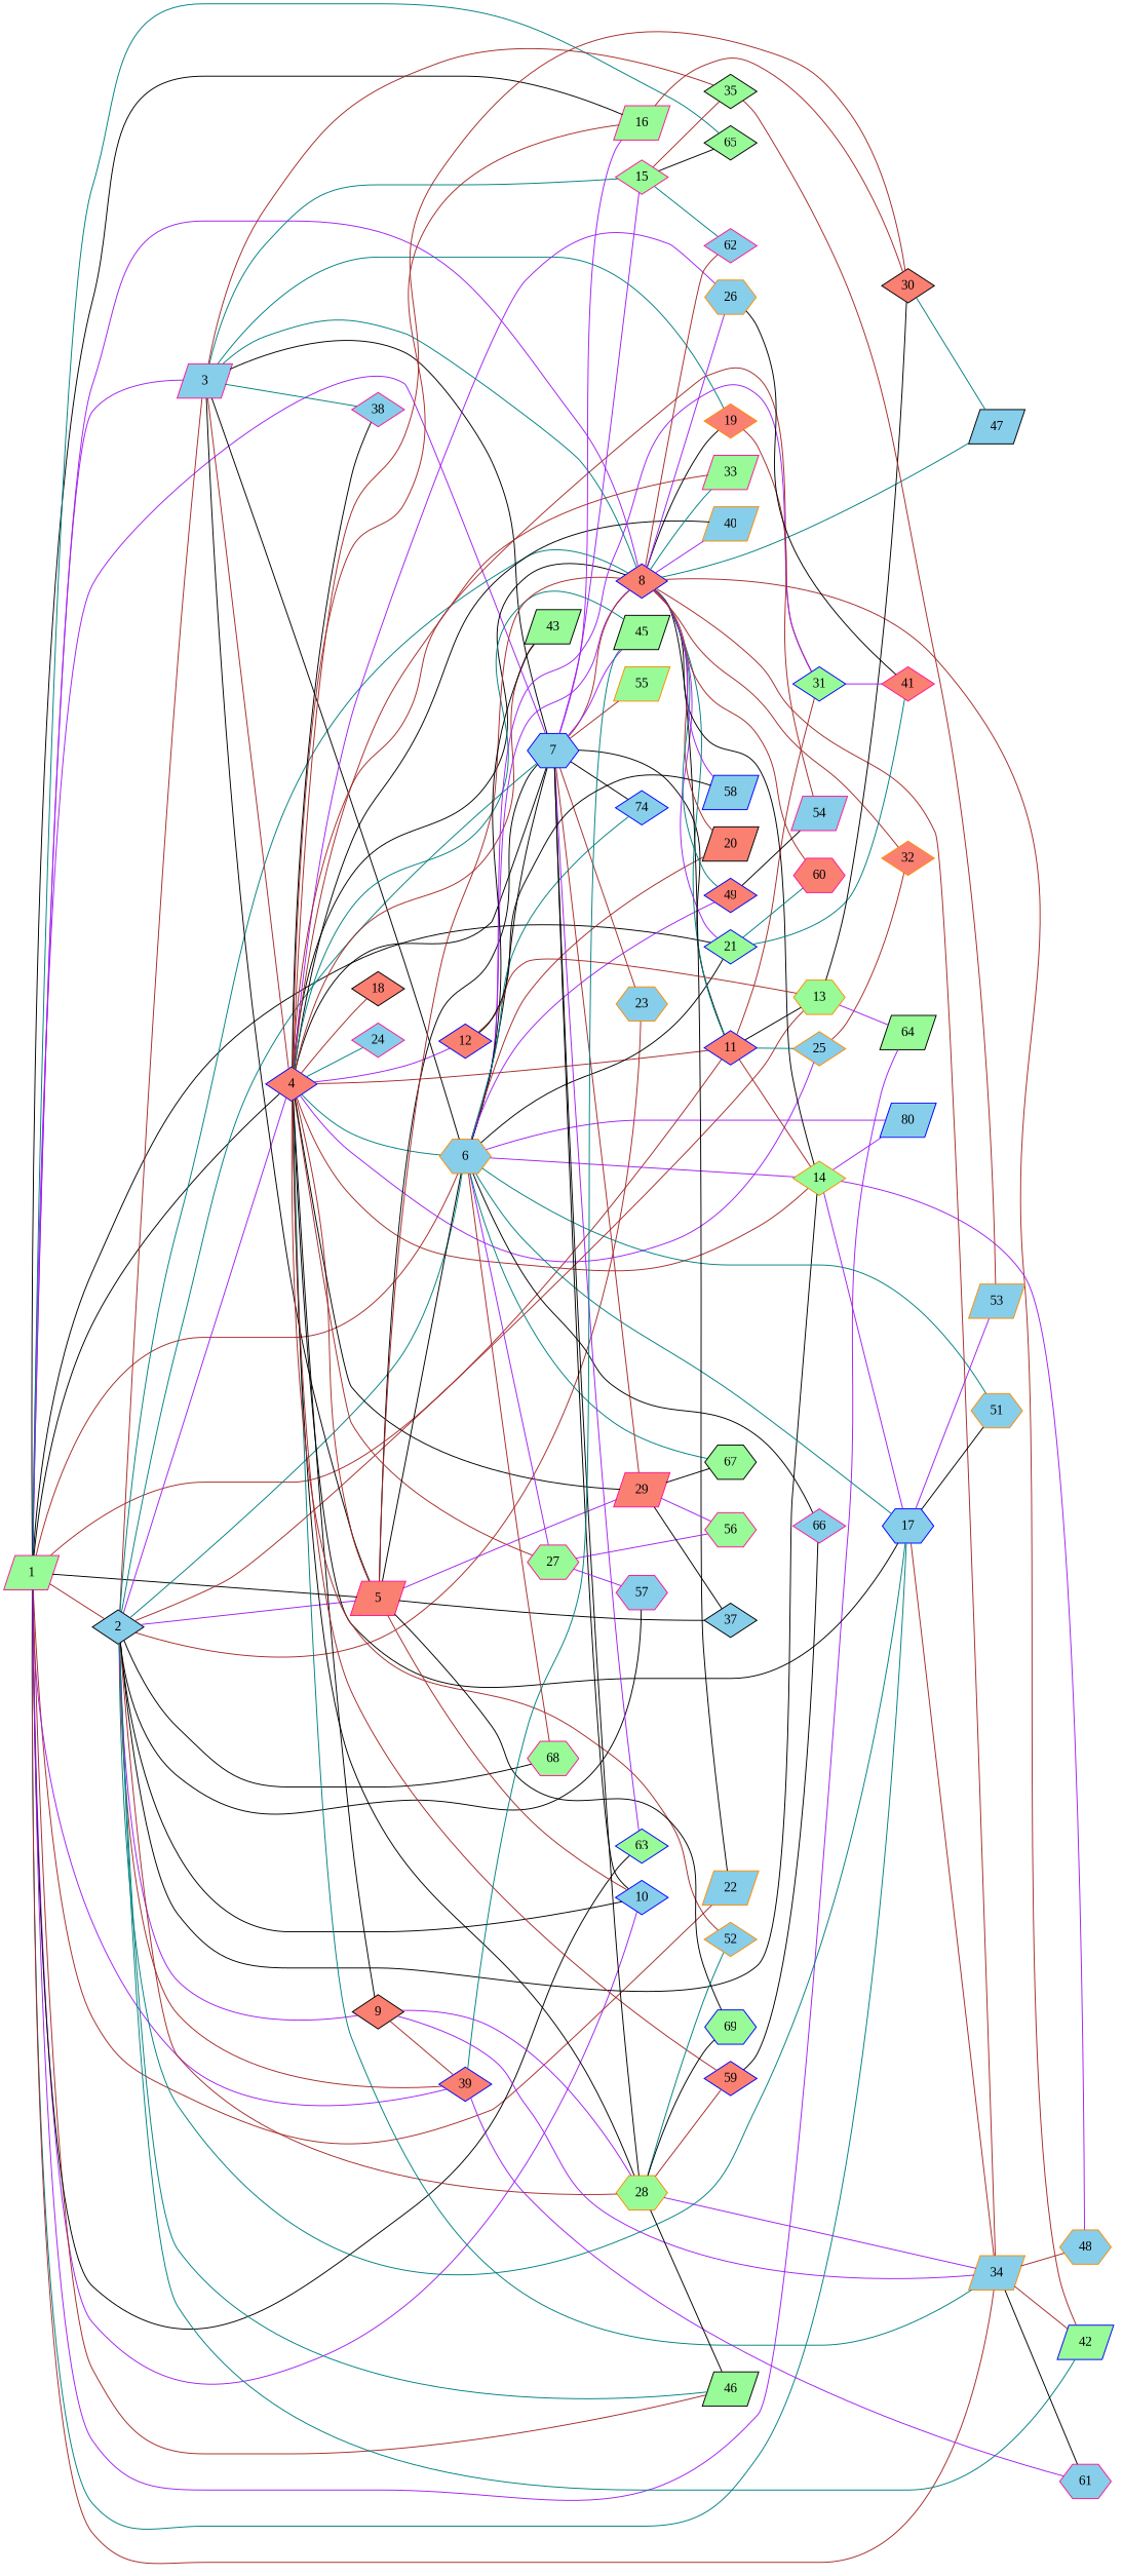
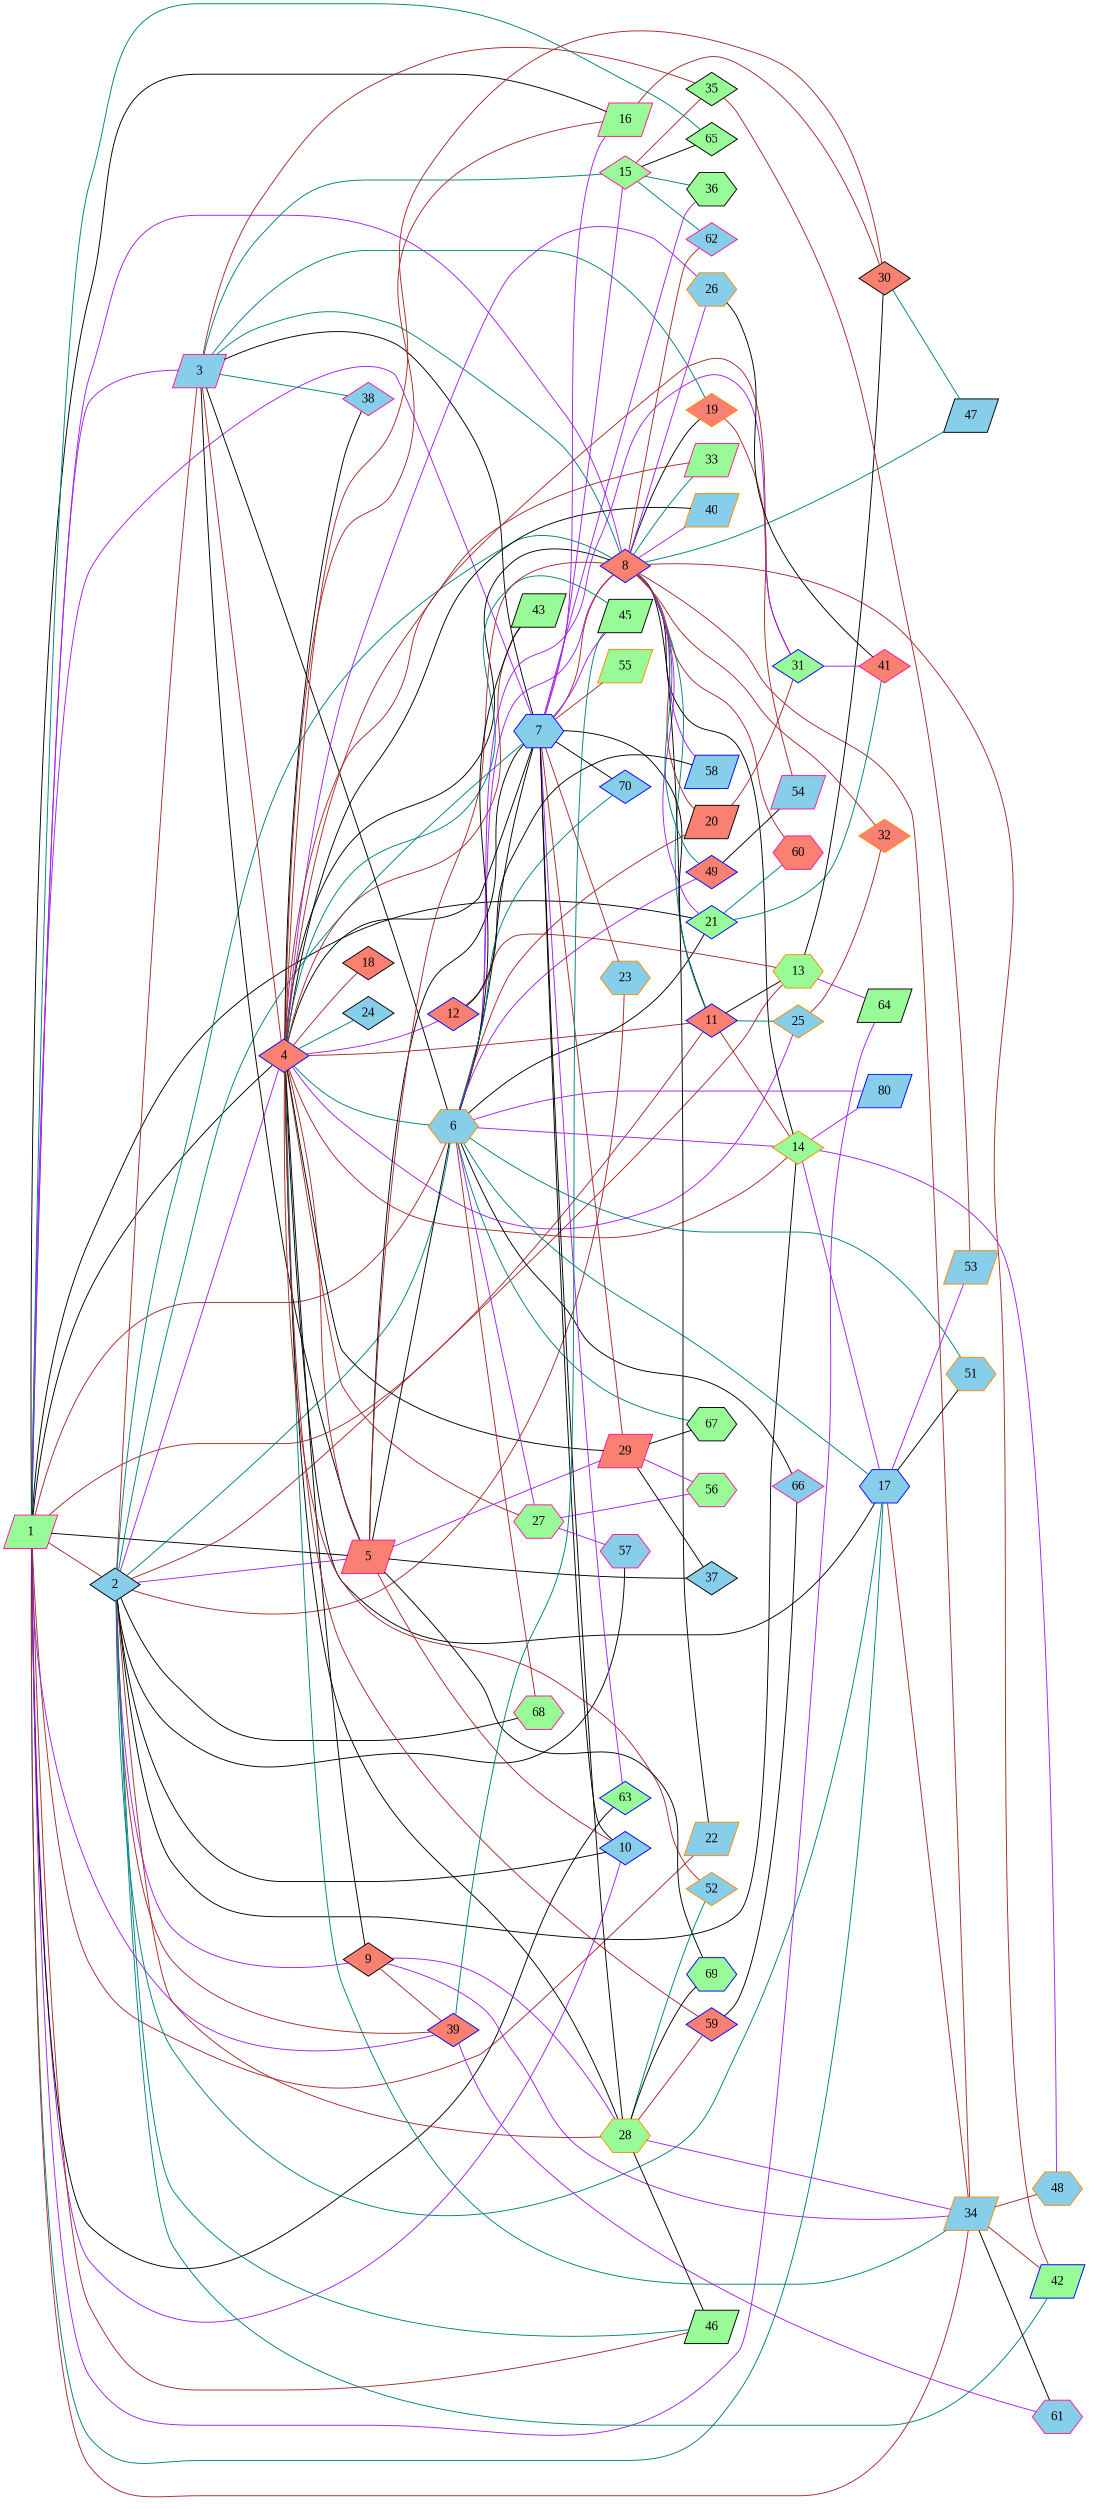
  graph {
    fontname="Liberation Serif"
    rankdir=LR
    node [color=deeppink fillcolor=skyblue fontname="Liberation Serif" shape=diamond style=filled]
    edge [color=brown fontname="Liberation Serif" weight=1.0]
    1 [fillcolor=palegreen shape=parallelogram]
    2 [color=black]
    3 [shape=parallelogram]
    4 [color=blue fillcolor=salmon]
    5 [fillcolor=salmon shape=parallelogram]
    6 [color=darkorange shape=hexagon]
    7 [color=blue shape=hexagon]
    8 [color=blue fillcolor=salmon]
    10 [color=blue]
    11 [color=blue fillcolor=salmon]
    16 [fillcolor=palegreen shape=parallelogram]
    17 [color=blue shape=hexagon]
    21 [color=blue fillcolor=palegreen]
    22 [color=darkorange shape=parallelogram]
    34 [color=darkorange shape=parallelogram]
    39 [color=blue fillcolor=salmon]
    46 [color=black fillcolor=palegreen shape=parallelogram]
    63 [color=blue fillcolor=palegreen]
    64 [color=black fillcolor=palegreen shape=parallelogram]
    65 [color=black fillcolor=palegreen]
    9 [color=black fillcolor=salmon]
    13 [color=darkorange fillcolor=palegreen shape=hexagon]
    14 [color=darkorange fillcolor=palegreen]
    23 [color=darkorange shape=hexagon]
    28 [color=darkorange fillcolor=palegreen shape=hexagon]
    42 [color=blue fillcolor=palegreen shape=parallelogram]
    57 [shape=hexagon]
    68 [fillcolor=palegreen shape=hexagon]
    15 [fillcolor=palegreen]
    19 [color=darkorange fillcolor=salmon]
    35 [color=black fillcolor=palegreen]
    38
    12 [color=blue fillcolor=salmon]
    18 [color=black fillcolor=salmon]
-   24
+   24 [color=black]
    25 [color=darkorange]
    26 [color=darkorange shape=hexagon]
    27 [fillcolor=palegreen shape=hexagon]
    29 [fillcolor=salmon shape=parallelogram]
    30 [color=black fillcolor=salmon]
    31 [color=blue fillcolor=palegreen]
    33 [fillcolor=palegreen shape=parallelogram]
    40 [color=darkorange shape=parallelogram]
    43 [color=black fillcolor=palegreen shape=parallelogram]
    45 [color=black fillcolor=palegreen shape=parallelogram]
    52 [color=darkorange]
    59 [color=blue fillcolor=salmon]
    37 [color=black]
    69 [color=blue fillcolor=palegreen shape=hexagon]
    20 [color=black fillcolor=salmon shape=parallelogram]
    49 [color=blue fillcolor=salmon]
    n52 [color=blue label=80 shape=parallelogram]
    51 [color=darkorange shape=hexagon]
    66
    67 [color=black fillcolor=palegreen shape=hexagon]
-   70 [color=blue label=74]
+   70 [color=blue]
+   36 [color=black fillcolor=palegreen shape=hexagon]
    55 [color=darkorange fillcolor=palegreen shape=parallelogram]
    32 [color=darkorange fillcolor=salmon]
    47 [color=black shape=parallelogram]
    58 [color=blue shape=parallelogram]
    60 [fillcolor=salmon shape=hexagon]
    62
    53 [color=darkorange shape=parallelogram]
    41 [fillcolor=salmon]
    48 [color=darkorange shape=hexagon]
    61 [shape=hexagon]
    54 [shape=parallelogram]
    56 [fillcolor=palegreen shape=hexagon]
    1 -- 2 [weight=3.0]
    1 -- 3 [color=purple weight=2.0]
    1 -- 4 [color=black weight=2.0]
    1 -- 5 [color=black]
    1 -- 6
    1 -- 7 [color=purple]
    1 -- 8 [color=purple]
    1 -- 10 [color=purple]
    1 -- 11
    1 -- 16 [color=black]
    1 -- 17 [color=teal]
    1 -- 21 [color=black]
    1 -- 22 [weight=2.0]
    1 -- 34
    1 -- 39 [color=purple]
    1 -- 46
    1 -- 63 [color=black]
    1 -- 64 [color=purple]
    1 -- 65 [color=teal]
    2 -- 3 [weight=3.0]
    2 -- 4 [color=purple weight=4.0]
    2 -- 5 [color=purple weight=2.0]
    2 -- 6 [color=teal weight=2.0]
    2 -- 7 [color=teal weight=3.0]
    2 -- 8 [color=teal weight=2.0]
    2 -- 10 [color=black]
    2 -- 17 [color=teal]
    2 -- 39
    2 -- 46 [color=teal]
    2 -- 9 [color=purple]
    2 -- 13
    2 -- 14 [color=black]
    2 -- 23
    2 -- 28 [weight=6.0]
    2 -- 42 [color=teal weight=2.0]
    2 -- 57 [color=black]
    2 -- 68 [color=black]
    3 -- 4 [weight=2.0]
    3 -- 5 [color=black]
    3 -- 6 [color=black]
    3 -- 7 [color=black]
    3 -- 8 [color=teal]
    3 -- 15 [color=teal weight=2.0]
    3 -- 19 [color=teal]
    3 -- 35
    3 -- 38 [color=teal]
    4 -- 5 [weight=2.0]
    4 -- 6 [color=teal weight=3.0]
    4 -- 7 [color=black weight=3.0]
    4 -- 8 [color=black weight=2.0]
    4 -- 11 [weight=2.0]
    4 -- 16
    4 -- 17 [color=black]
    4 -- 34 [color=teal]
    4 -- 9 [color=black]
    4 -- 14
    4 -- 28 [color=black]
    4 -- 38 [color=black]
    4 -- 12 [color=purple weight=2.0]
    4 -- 18 [weight=2.0]
    4 -- 24 [color=teal weight=2.0]
    4 -- 25 [color=purple]
    4 -- 26 [color=purple]
    4 -- 27
    4 -- 29 [color=black weight=2.0]
    4 -- 30
    4 -- 31
    4 -- 33
    4 -- 40 [color=black]
    4 -- 43
    4 -- 45 [color=teal]
    4 -- 52
    4 -- 59
    5 -- 6 [color=black]
    5 -- 7 [color=black weight=2.0]
    5 -- 8
    5 -- 10
    5 -- 29 [color=purple]
    5 -- 37 [color=black]
    5 -- 69 [color=black]
    6 -- 7 [color=black]
    6 -- 8 [color=purple weight=2.0]
    6 -- 17 [color=teal]
    6 -- 21 [color=black]
    6 -- 14 [color=purple]
    6 -- 68
    6 -- 27 [color=purple]
    6 -- 31 [color=purple]
    6 -- 43 [color=black]
    6 -- 20
    6 -- 49 [color=purple]
    6 -- n52 [color=purple]
    6 -- 51 [color=teal]
    6 -- 66 [color=black]
    6 -- 67 [color=teal]
    6 -- 70 [color=teal]
    7 -- 8
    7 -- 10 [color=black]
    7 -- 11 [color=black]
    7 -- 16 [color=purple]
    7 -- 63 [color=purple]
    7 -- 23
    7 -- 28 [color=black]
    7 -- 15 [color=purple]
    7 -- 29
    7 -- 45 [color=purple]
    7 -- 70 [color=black]
+   7 -- 36 [color=purple]
    7 -- 55
    8 -- 11 [color=teal]
    8 -- 21 [color=purple]
    8 -- 22 [color=black]
    8 -- 34
    8 -- 14 [color=black]
    8 -- 42
    8 -- 19 [color=black]
    8 -- 26 [color=purple]
    8 -- 33 [color=teal]
    8 -- 40 [color=purple]
    8 -- 20
    8 -- 49 [color=teal]
    8 -- 32
    8 -- 47 [color=teal]
    8 -- 58 [color=purple]
    8 -- 60
    8 -- 62
    11 -- 13 [color=black]
    11 -- 14
    11 -- 25 [color=teal]
-   11 -- 31
+   20 -- 31
    16 -- 30
    17 -- 34
    17 -- 51 [color=black]
    17 -- 53 [color=purple]
    21 -- 60 [color=teal]
    21 -- 41 [color=teal]
    34 -- 42
    34 -- 48
    34 -- 61 [color=black]
    39 -- 45 [color=teal]
    39 -- 61 [color=purple]
    9 -- 34 [color=purple]
    9 -- 39
    9 -- 28 [color=purple]
    13 -- 64 [color=purple]
    13 -- 30 [color=black]
    14 -- 17 [color=purple]
    14 -- n52 [color=purple]
    14 -- 48 [color=purple]
    28 -- 34 [color=purple]
    28 -- 46 [color=black]
    28 -- 52 [color=teal]
    28 -- 59
    28 -- 69 [color=black]
    15 -- 65 [color=black]
    15 -- 35
+   15 -- 36 [color=teal]
    15 -- 62 [color=teal]
    19 -- 54
    35 -- 53
    12 -- 13
    12 -- 58 [color=black]
    25 -- 32
    26 -- 41 [color=black]
    27 -- 57 [color=purple]
    27 -- 56 [color=purple]
    29 -- 37 [color=black]
    29 -- 67 [color=black]
    29 -- 56 [color=purple]
    30 -- 47 [color=teal]
    31 -- 41 [color=purple]
    59 -- 66 [color=black]
    49 -- 54 [color=black]
  }
